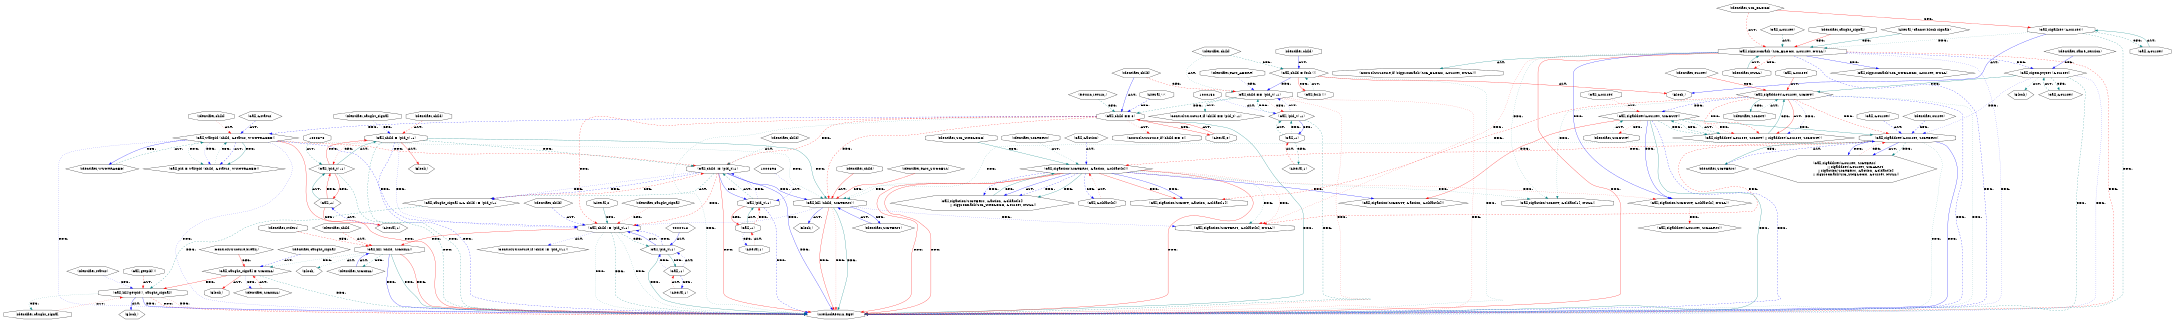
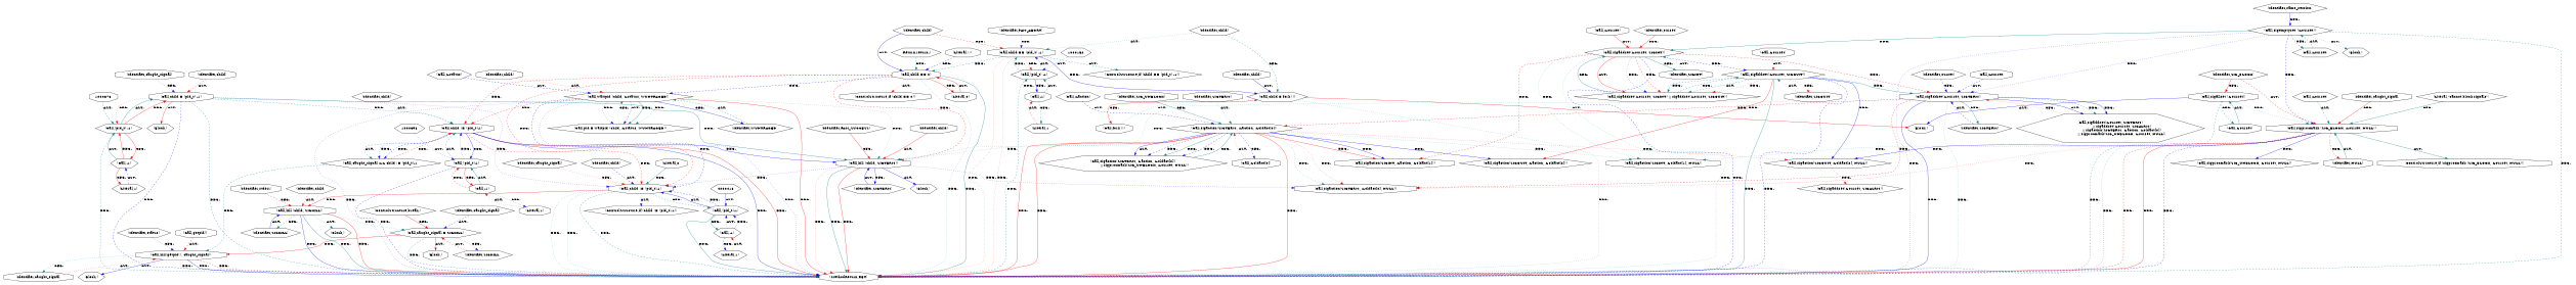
  digraph {
    node [shape=hexagon]
    edge [color=teal style=solid]
    n1 [label="(Call,caught_signal = SIGKILL)"]
    n2 [label="(Call,kill(getpid(), caught_signal))" shape=octagon]
    n3 [label="(MethodReturn,RET)" shape=octagon]
    n4 [label="(Identifier,SIGKILL)"]
    n5 [label="(Block,)" shape=octagon]
    n6 [label="(Identifier,caught_signal)" shape=octagon]
    n7 [label="(Block,)"]
    n8 [label="(Call,kill (child, SIGKILL))" shape=octagon]
    n9 [label="(Identifier,SIGKILL)"]
    n10 [label="(Block,)"]
    n11 [label="(Call,child != (pid_t)-1)" shape=octagon]
    n12 [label="(Call,(pid_t)-1)"]
    n13 [label="(ControlStructure,if (child != (pid_t)-1))"]
    n14 [label="(Call,-1)"]
    n15 [label="(Call,child != (pid_t)-1)" shape=octagon]
    n16 [label="(Call,(pid_t)-1)" shape=octagon]
    n17 [label="(Call,kill (child, SIGTERM))" shape=octagon]
    n18 [label="(Call,caught_signal && child != (pid_t)-1)"]
    n19 [label="(Call,-1)" shape=octagon]
    n20 [label="(Identifier,SIGTERM)"]
    n21 [label="(Block,)"]
    n22 [label="(Call,sigaction(SIGTERM, &oldact[0], NULL))" shape=octagon]
    n23 [label="(Call,child == 0)" shape=octagon]
    n24 [label="(Call,waitpid (child, &status, WUNTRACED))"]
    n25 [label="(ControlStructure,if (child == 0))" shape=octagon]
    n26 [label="(Literal,0)" shape=octagon]
    n27 [label="(Identifier,WUNTRACED)"]
    n28 [label="(Call,pid = waitpid (child, &status, WUNTRACED))"]
    n29 [label="(Call,child == (pid_t) -1)" shape=octagon]
    n30 [label="(Call,(pid_t) -1)"]
    n31 [label="(ControlStructure,if (child == (pid_t) -1))"]
    n32 [label="(Call,-1)" shape=octagon]
    n33 [label="(Call,child = fork ())"]
    n34 [label="(Call,fork ())" shape=octagon]
    n35 [label="(Block,)" shape=octagon]
    n36 [label="(Literal,1)"]
    n37 [label="(Call,child = (pid_t) -1)" shape=octagon]
    n38 [label="(Call,(pid_t) -1)"]
    n39 [label="(Block,)"]
    n40 [label="(Call,-1)"]
    n41 [label="(Literal,1)"]
    n42 [label="(Literal,1)" shape=octagon]
    n43 [label="(Call,sigaction(SIGTERM, &action, &oldact[0]))"]
    n44 [label="(Call,&oldact[0])" shape=octagon]
    n45 [label="(Call,sigaction(SIGINT, &action, &oldact[1]))" shape=octagon]
    n46 [label="(Call,sigaction(SIGTERM, &action, &oldact[0])\n                    || sigprocmask(SIG_UNBLOCK, &ourset, NULL))"]
    n47 [label="(Call,sigaction(SIGQUIT, &action, &oldact[2]))"]
    n48 [label="(Call,sigaction(SIGQUIT, &oldact[2], NULL))"]
    n49 [label="(Call,sigaction(SIGINT, &oldact[1], NULL))" shape=octagon]
    n50 [label="(Call,sigaddset(&ourset, SIGALRM))"]
    n51 [label="(Call,sigaddset(&ourset, SIGTERM))" shape=octagon]
    n52 [label="(Identifier,SIGTERM)"]
    n53 [label="(Call,sigaddset(&ourset, SIGTERM)\n                    || sigaddset(&ourset, SIGALRM)\n                    || sigaction(SIGTERM, &action, &oldact[0])\n                    || sigprocmask(SIG_UNBLOCK, &ourset, NULL))"]
    n54 [label="(Call,sigaddset(&ourset, SIGQUIT))"]
    n55 [label="(Identifier,SIGQUIT)" shape=octagon]
    n56 [label="(Call,sigaddset(&ourset, SIGINT) || sigaddset(&ourset, SIGQUIT))"]
    n57 [label="(Call,sigaddset(&ourset, SIGINT))"]
    n58 [label="(Identifier,SIGINT)" shape=octagon]
    n59 [label="(Call,sigemptyset (&ourset))"]
    n60 [label="(Block,)"]
    n61 [label="(Call,&ourset)"]
    n62 [label="(Call,sigprocmask (SIG_BLOCK, &ourset, NULL))" shape=octagon]
    n63 [label="(Call,sigprocmask(SIG_UNBLOCK, &ourset, NULL))"]
    n64 [label="(Identifier,NULL)" shape=octagon]
    n65 [label="(ControlStructure,if (sigprocmask (SIG_BLOCK, &ourset, NULL)))" shape=octagon]
    n66 [label="(Call,sigfillset (&ourset))" shape=octagon]
    n67 [label="(Call,&ourset)" shape=octagon]
    n68 [label="(Literal,1)"]
    n69 [label="(Identifier,child)"]
    n70 [label="(ControlStructure,break;)"]
    n71 [label="(Identifier,child)"]
    n72 [label="(Identifier,caught_signal)" shape=octagon]
    n73 [label="(Identifier,same_session)"]
    n74 [label="(Return,return;)"]
    n75 [label="(Identifier,SIG_BLOCK)"]
    n76 [label="(Call,&ourset)"]
    n77 [label="(Identifier,caught_signal)" shape=octagon]
    n78 [label="(Call,&ourset)" shape=octagon]
    n79 [label="(Call,&ourset)" shape=octagon]
    n80 [label="(Identifier,child)" shape=octagon]
    n81 [label="(Call,&ourset)" shape=octagon]
    n82 [label="(Identifier,SIG_UNBLOCK)" shape=octagon]
    n83 [label="(Identifier,SIGTERM)" shape=octagon]
    n84 [label="(Identifier,status)"]
    n85 [label="(Identifier,caught_signal)"]
    n86 [label="(Literal,\"cannot block signals\")"]
    n87 [label="(Identifier,caught_signal)"]
    n88 [label="(Identifier,child)"]
    n89 [label="(Literal,\"/\")" shape=octagon]
    n90 [label="(Call,&action)"]
    n91 [label="(Identifier,child)"]
    n92 [label="(Identifier,child)"]
    n93 [label="(Identifier,child)" shape=octagon]
    n94 [label="(Identifier,child)" shape=octagon]
    n95 [label="(Identifier,ourset)"]
    n96 [label="(Identifier,child)" shape=octagon]
    n97 [label="(Identifier,stderr)" shape=octagon]
    n98 [label="(Identifier,PAM_ABORT)" shape=octagon]
    n99 [label="(Identifier,ourset)"]
    n100 [label="(Call,getpid())" shape=octagon]
    n101 [label="(Call,&status)"]
    n102 [label="(Literal,2)" shape=octagon]
    n103 [label="(Identifier,PAM_SUCCESS)"]
-   1000152 [shape=octagon]
+   1000152
    1000373 [shape=octagon]
    1000398
    n107 [label=4000418]
    n1 -> n2 [color=red label="DDG: "]
    n1 -> n3 [label="DDG: " style=dashed]
    n1 -> n4 [color=blue label="CFG: " style=dotted]
    n1 -> n5 [color=red label="AST: "]
    n2 -> n3 [color=red label="DDG: " style=dashed]
    n2 -> n3 [color=red label="DDG: " style=dotted]
    n2 -> n3 [color=blue label="DDG: "]
    n2 -> n6 [label="CFG: " style=dotted]
    n2 -> n7 [color=blue label="AST: "]
    n4 -> n1 [color=red label="AST: " style=dashed]
    n6 -> n2 [color=red label="AST: " style=dotted]
    n8 -> n1 [label="DDG: " style=dotted]
    n8 -> n3 [color=red label="DDG: "]
    n8 -> n3 [color=blue label="DDG: "]
    n8 -> n3 [label="DDG: "]
    n8 -> n9 [label="CFG: " style=dashed]
    n8 -> n10 [label="AST: " style=dotted]
    n9 -> n8 [color=blue label="AST: "]
    n11 -> n3 [label="DDG: " style=dotted]
    n11 -> n3 [label="DDG: " style=dotted]
    n11 -> n3 [label="DDG: " style=dashed]
    n11 -> n8 [color=red label="DDG: "]
    n11 -> n12 [label="CFG: " style=dashed]
    n11 -> n13 [color=blue label="AST: " style=dotted]
    n12 -> n3 [label="DDG: "]
    n12 -> n11 [color=blue label="AST: "]
    n12 -> n11 [color=blue label="DDG: " style=dashed]
    n12 -> n14 [label="CFG: "]
    n14 -> n12 [color=blue label="AST: " style=dotted]
    n14 -> n12 [color=blue label="DDG: " style=dotted]
    n14 -> n68 [color=blue label="CFG: " style=dashed]
    n15 -> n3 [color=blue label="DDG: "]
    n15 -> n3 [color=red label="DDG: "]
    n15 -> n11 [color=red label="DDG: " style=dashed]
    n15 -> n16 [color=blue label="CFG: "]
    n15 -> n17 [color=blue label="DDG: "]
    n15 -> n18 [label="AST: " style=dashed]
    n15 -> n18 [color=blue label="DDG: " style=dotted]
    n15 -> n18 [color=blue label="DDG: " style=dashed]
    n16 -> n3 [color=blue label="DDG: " style=dashed]
    n16 -> n15 [label="AST: " style=dashed]
    n16 -> n15 [color=blue label="DDG: " style=dotted]
    n16 -> n19 [color=red label="CFG: "]
    n17 -> n3 [color=red label="DDG: " style=dotted]
    n17 -> n3 [label="DDG: "]
    n17 -> n3 [color=red label="DDG: "]
    n17 -> n11 [color=blue label="DDG: " style=dotted]
    n17 -> n20 [color=blue label="CFG: "]
    n17 -> n21 [color=blue label="AST: "]
    n17 -> n22 [color=blue label="DDG: " style=dotted]
    n18 -> n2 [label="DDG: " style=dashed]
    n18 -> n15 [color=red label="CFG: " style=dashed]
    n19 -> n16 [label="AST: "]
    n19 -> n16 [color=red label="DDG: " style=dashed]
    n19 -> n42 [color=blue label="CFG: " style=dotted]
    n20 -> n17 [color=blue label="AST: "]
    n23 -> n3 [label="DDG: "]
    n23 -> n3 [label="DDG: " style=dotted]
    n23 -> n11 [color=red label="DDG: " style=dashed]
    n23 -> n15 [color=red label="DDG: " style=dashed]
    n23 -> n17 [color=red label="DDG: " style=dashed]
    n23 -> n24 [color=blue label="DDG: " style=dashed]
    n23 -> n25 [color=red label="AST: " style=dotted]
    n23 -> n26 [color=red label="CFG: "]
    n24 -> n3 [color=red label="DDG: "]
    n24 -> n3 [color=blue label="DDG: " style=dotted]
    n24 -> n3 [color=blue label="DDG: " style=dotted]
    n24 -> n11 [color=blue label="DDG: " style=dashed]
    n24 -> n15 [color=red label="DDG: " style=dashed]
    n24 -> n17 [label="DDG: " style=dotted]
    n24 -> n27 [color=blue label="CFG: "]
    n24 -> n28 [color=blue label="AST: " style=dashed]
    n24 -> n28 [label="DDG: "]
    n24 -> n28 [label="DDG: " style=dotted]
    n24 -> n28 [color=blue label="DDG: " style=dotted]
    n26 -> n23 [color=red label="AST: "]
    n27 -> n24 [label="AST: " style=dashed]
    n28 -> n24 [label="CFG: " style=dotted]
    n29 -> n3 [color=red label="DDG: " style=dotted]
    n29 -> n3 [color=red label="DDG: " style=dotted]
    n29 -> n23 [label="DDG: " style=dashed]
    n29 -> n30 [color=red label="CFG: " style=dotted]
    n29 -> n31 [label="AST: " style=dashed]
    n30 -> n3 [label="DDG: " style=dashed]
    n30 -> n29 [color=blue label="AST: " style=dotted]
    n30 -> n29 [label="DDG: " style=dashed]
    n30 -> n32 [color=blue label="CFG: "]
    n32 -> n30 [label="AST: " style=dashed]
    n32 -> n30 [label="DDG: " style=dotted]
    n32 -> n36 [label="CFG: " style=dashed]
    n33 -> n3 [label="DDG: " style=dotted]
-   n33 -> n29 [color=blue label="DDG: "]
+   n29 -> n33 [color=blue label="DDG: "]
    n33 -> n34 [color=red label="CFG: "]
    n33 -> n35 [color=red label="AST: "]
    n34 -> n33 [label="AST: " style=dotted]
    n36 -> n32 [color=red label="AST: " style=dashed]
    n37 -> n3 [label="DDG: " style=dashed]
    n37 -> n3 [color=blue label="DDG: " style=dashed]
    n37 -> n11 [color=blue label="DDG: " style=dotted]
    n37 -> n15 [label="DDG: " style=dashed]
    n37 -> n17 [label="DDG: "]
    n37 -> n38 [color=red label="CFG: " style=dotted]
    n37 -> n39 [color=red label="AST: "]
    n38 -> n3 [label="DDG: " style=dashed]
    n38 -> n37 [label="AST: "]
    n38 -> n37 [color=red label="DDG: "]
    n38 -> n40 [color=red label="CFG: "]
    n40 -> n38 [label="AST: "]
    n40 -> n38 [color=red label="DDG: "]
    n40 -> n41 [color=red label="CFG: "]
    n41 -> n40 [color=blue label="AST: " style=dashed]
    n42 -> n19 [color=red label="AST: " style=dotted]
    n43 -> n3 [color=red label="DDG: "]
    n43 -> n3 [color=red label="DDG: "]
    n43 -> n3 [color=red label="DDG: "]
    n43 -> n17 [label="DDG: " style=dotted]
    n43 -> n22 [color=red label="DDG: " style=dotted]
    n43 -> n22 [label="DDG: " style=dotted]
    n43 -> n44 [color=blue label="CFG: " style=dashed]
    n43 -> n45 [color=red label="DDG: "]
    n43 -> n45 [color=blue label="DDG: "]
    n43 -> n46 [color=blue label="AST: "]
    n43 -> n46 [color=blue label="DDG: " style=dashed]
    n43 -> n46 [label="DDG: "]
    n43 -> n46 [color=blue label="DDG: " style=dashed]
    n43 -> n47 [color=blue label="DDG: "]
    n43 -> n48 [color=red label="DDG: " style=dotted]
    n43 -> n49 [label="DDG: " style=dotted]
    n44 -> n43 [color=red label="AST: " style=dotted]
    n46 -> n43 [label="CFG: "]
    n48 -> n50 [color=red label="DDG: " style=dotted]
    n51 -> n3 [color=blue label="DDG: "]
    n51 -> n3 [label="DDG: " style=dotted]
    n51 -> n17 [label="DDG: " style=dotted]
    n51 -> n22 [color=red label="DDG: " style=dashed]
    n51 -> n43 [color=red label="DDG: " style=dashed]
    n51 -> n52 [label="CFG: "]
    n51 -> n53 [color=blue label="AST: "]
    n51 -> n53 [label="DDG: " style=dashed]
    n51 -> n53 [color=blue label="DDG: "]
    n52 -> n51 [color=blue label="AST: " style=dashed]
    n53 -> n51 [color=red label="CFG: " style=dotted]
    n54 -> n3 [label="DDG: "]
    n54 -> n3 [color=blue label="DDG: " style=dashed]
    n54 -> n47 [color=red label="DDG: "]
    n54 -> n48 [color=blue label="DDG: "]
    n54 -> n51 [label="DDG: "]
    n54 -> n55 [color=red label="CFG: " style=dotted]
    n54 -> n56 [label="AST: " style=dashed]
    n54 -> n56 [color=red label="DDG: " style=dotted]
    n54 -> n56 [label="DDG: " style=dashed]
    n55 -> n54 [label="AST: " style=dotted]
    n56 -> n54 [label="CFG: " style=dashed]
    n56 -> n57 [label="CFG: "]
    n57 -> n3 [color=blue label="DDG: " style=dashed]
    n57 -> n3 [label="DDG: " style=dotted]
    n57 -> n45 [color=red label="DDG: " style=dashed]
    n57 -> n49 [label="DDG: " style=dotted]
    n57 -> n51 [color=red label="DDG: " style=dashed]
    n57 -> n54 [color=blue label="DDG: " style=dashed]
    n57 -> n56 [color=red label="AST: "]
    n57 -> n56 [color=red label="DDG: " style=dashed]
    n57 -> n56 [color=blue label="DDG: " style=dotted]
    n57 -> n58 [label="CFG: "]
    n58 -> n57 [label="AST: " style=dotted]
    n59 -> n3 [color=blue label="DDG: " style=dotted]
    n59 -> n3 [label="DDG: " style=dashed]
    n59 -> n51 [color=blue label="DDG: " style=dotted]
    n59 -> n57 [label="DDG: "]
    n59 -> n60 [label="AST: " style=dotted]
    n59 -> n61 [label="CFG: " style=dashed]
    n61 -> n59 [label="AST: " style=dashed]
    n62 -> n3 [color=red label="DDG: "]
    n62 -> n3 [color=blue label="DDG: " style=dashed]
    n62 -> n3 [color=blue label="DDG: " style=dotted]
    n62 -> n3 [color=red label="DDG: " style=dashed]
    n62 -> n22 [color=red label="DDG: " style=dotted]
    n62 -> n48 [color=blue label="DDG: "]
    n62 -> n49 [label="DDG: " style=dotted]
-   n62 -> n59 [color=blue label="DDG: " style=dashed]
+   n59 -> n62 [color=blue label="DDG: " style=dashed]
    n62 -> n63 [color=blue label="DDG: "]
    n62 -> n64 [color=red label="CFG: " style=dashed]
    n62 -> n65 [label="AST: "]
    n64 -> n62 [label="AST: "]
    n66 -> n3 [label="DDG: " style=dashed]
    n66 -> n35 [color=blue label="AST: "]
    n66 -> n62 [label="DDG: " style=dotted]
    n66 -> n67 [label="CFG: " style=dashed]
    n67 -> n66 [label="AST: "]
    n68 -> n14 [color=red label="AST: " style=dotted]
    n69 -> n15 [label="AST: " style=dotted]
    n70 -> n1 [color=red label="CFG: "]
    n71 -> n29 [label="AST: " style=dotted]
    n71 -> n33 [label="CFG: " style=dashed]
    n72 -> n37 [color=blue label="CFG: " style=dotted]
    n73 -> n59 [color=blue label="CFG: "]
    n74 -> n23 [label="CFG: " style=dashed]
    n75 -> n62 [color=red label="AST: " style=dashed]
    n75 -> n66 [color=red label="CFG: "]
    n76 -> n62 [label="AST: " style=dashed]
    n77 -> n62 [color=red label="CFG: "]
    n78 -> n54 [color=red label="AST: " style=dotted]
    n79 -> n51 [color=blue label="AST: " style=dashed]
    n80 -> n24 [color=red label="AST: " style=dotted]
    n81 -> n57 [color=red label="AST: "]
    n82 -> n43 [label="CFG: "]
    n83 -> n43 [label="AST: " style=dotted]
    n84 -> n2 [color=blue label="CFG: " style=dotted]
    n85 -> n1 [color=blue label="AST: " style=dashed]
    n86 -> n62 [label="CFG: "]
    n87 -> n11 [color=red label="CFG: " style=dotted]
    n88 -> n11 [color=blue label="AST: " style=dashed]
    n89 -> n23 [color=blue label="CFG: " style=dashed]
    n90 -> n43 [color=blue label="AST: " style=dashed]
    n91 -> n23 [color=blue label="AST: "]
    n91 -> n29 [color=red label="CFG: " style=dashed]
    n92 -> n8 [color=red label="AST: " style=dashed]
    n93 -> n17 [color=red label="AST: "]
    n94 -> n37 [color=red label="AST: " style=dashed]
    n95 -> n51 [color=blue label="CFG: " style=dashed]
    n96 -> n33 [color=blue label="AST: "]
    n97 -> n8 [color=red label="CFG: " style=dashed]
    n98 -> n29 [color=blue label="CFG: " style=dotted]
    n99 -> n57 [color=red label="CFG: "]
    n100 -> n2 [color=red label="AST: " style=dashed]
    n101 -> n24 [color=blue label="AST: " style=dashed]
    n102 -> n11 [label="CFG: "]
    n103 -> n17 [color=red label="CFG: "]
    1000152 -> n30 [color=blue label="AST: " style=dotted]
    1000373 -> n38 [label="AST: " style=dashed]
    1000398 -> n16 [color=blue label="AST: " style=dotted]
    n107 -> n12 [color=blue label="AST: "]
  }
